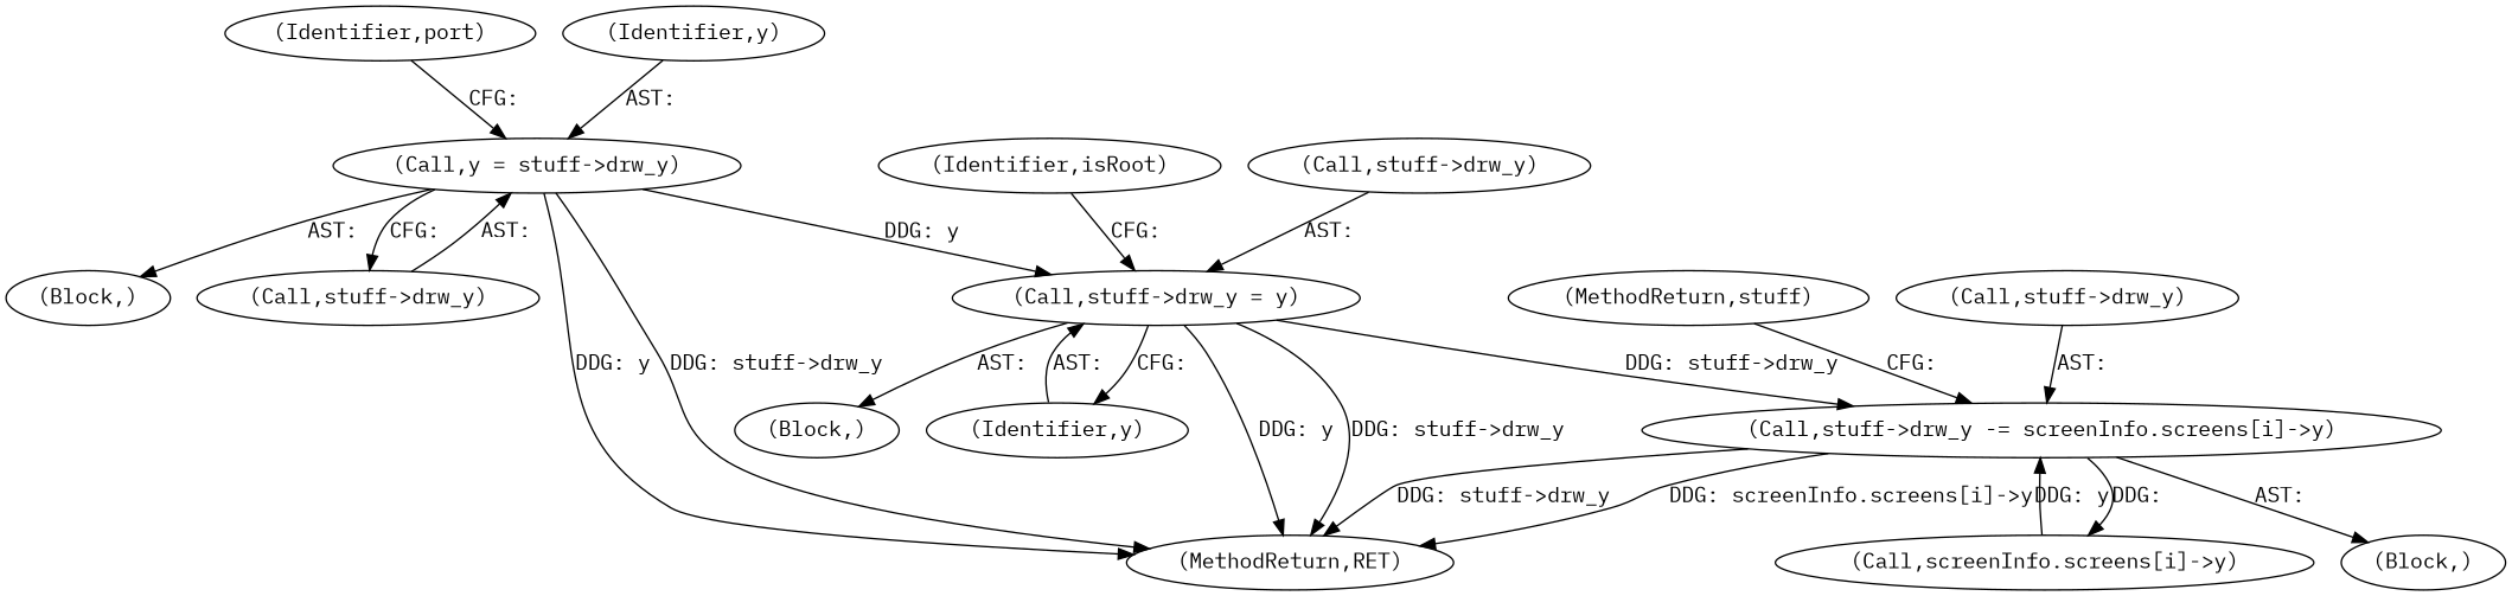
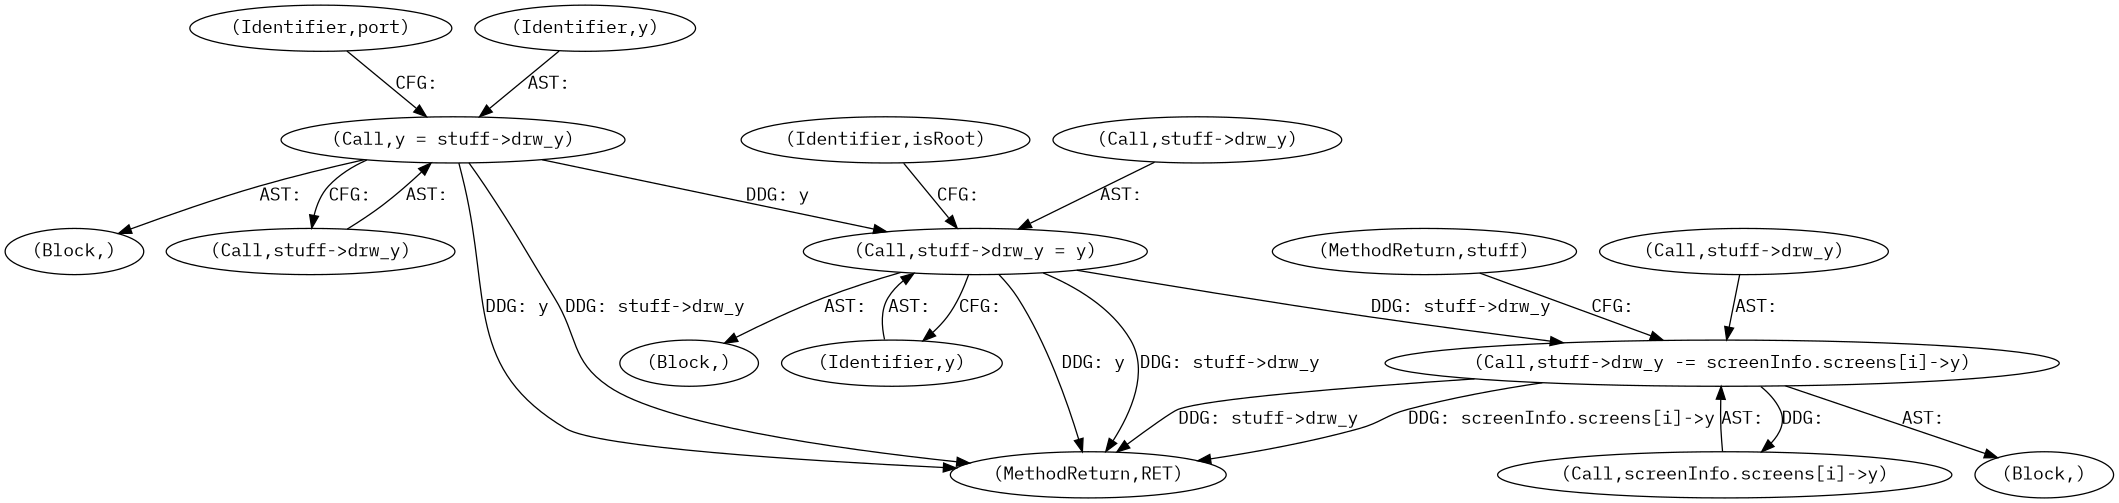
  digraph {
    fontname="IBM Plex Mono"
    node [fontname="IBM Plex Mono"]
    edge [fontname="IBM Plex Mono"]
    n1 [label="(Call,stuff->drw_y -= screenInfo.screens[i]->y)"]
    n2 [label="(MethodReturn,RET)"]
    n3 [label="(Block,)"]
    n4 [label="(Call,screenInfo.screens[i]->y)"]
    n5 [label="(Call,stuff->drw_y = y)"]
    n6 [label="(Identifier,y)"]
    n7 [label="(Block,)"]
    n8 [label="(Call,y = stuff->drw_y)"]
    n9 [label="(Block,)"]
    n10 [label="(Call,stuff->drw_y)"]
    n11 [label="(MethodReturn,stuff)"]
    n12 [label="(Identifier,isRoot)"]
    n13 [label="(Call,stuff->drw_y)"]
    n14 [label="(Call,stuff->drw_y)"]
    n15 [label="(Identifier,port)"]
    n16 [label="(Identifier,y)"]
    n1 -> n2 [label="DDG: stuff->drw_y"]
    n1 -> n2 [label="DDG: screenInfo.screens[i]->y"]
    n1 -> n3 [label="AST: "]
    n1 -> n4 [label="DDG: "]
-   n4 -> n1 [label="DDG: y"]
+   n4 -> n1 [label="AST: "]
    n5 -> n1 [label="DDG: stuff->drw_y"]
    n5 -> n2 [label="DDG: y"]
    n5 -> n2 [label="DDG: stuff->drw_y"]
    n5 -> n6 [label="CFG: "]
    n5 -> n7 [label="AST: "]
    n6 -> n5 [label="AST: "]
    n8 -> n2 [label="DDG: y"]
    n8 -> n2 [label="DDG: stuff->drw_y"]
    n8 -> n5 [label="DDG: y"]
    n8 -> n9 [label="AST: "]
    n8 -> n10 [label="CFG: "]
    n10 -> n8 [label="AST: "]
    n11 -> n1 [label="CFG: "]
    n12 -> n5 [label="CFG: "]
    n13 -> n1 [label="AST: "]
    n14 -> n5 [label="AST: "]
    n15 -> n8 [label="CFG: "]
    n16 -> n8 [label="AST: "]
  }
